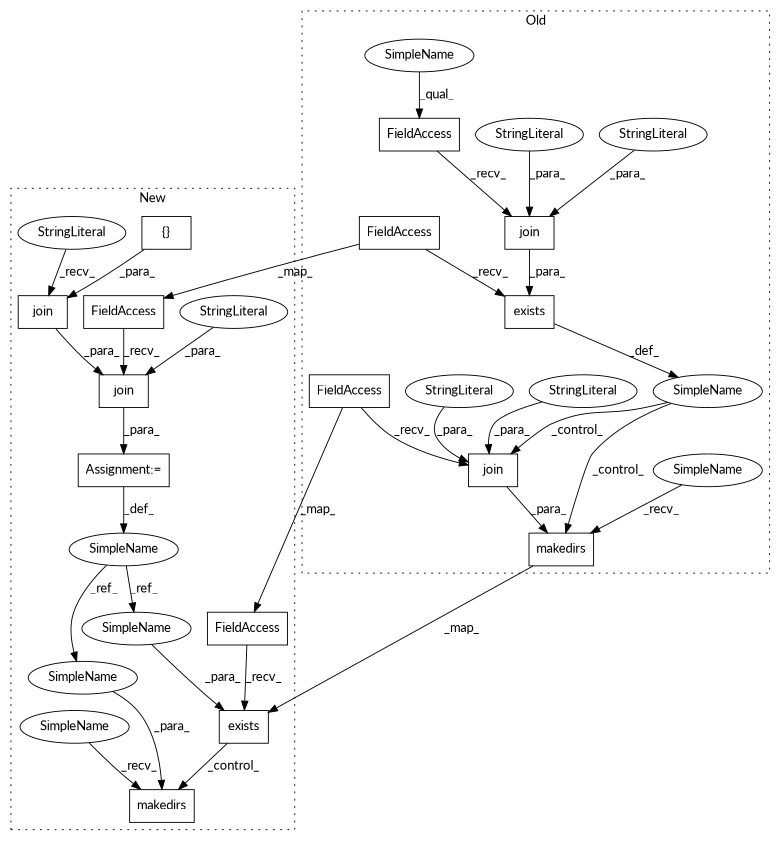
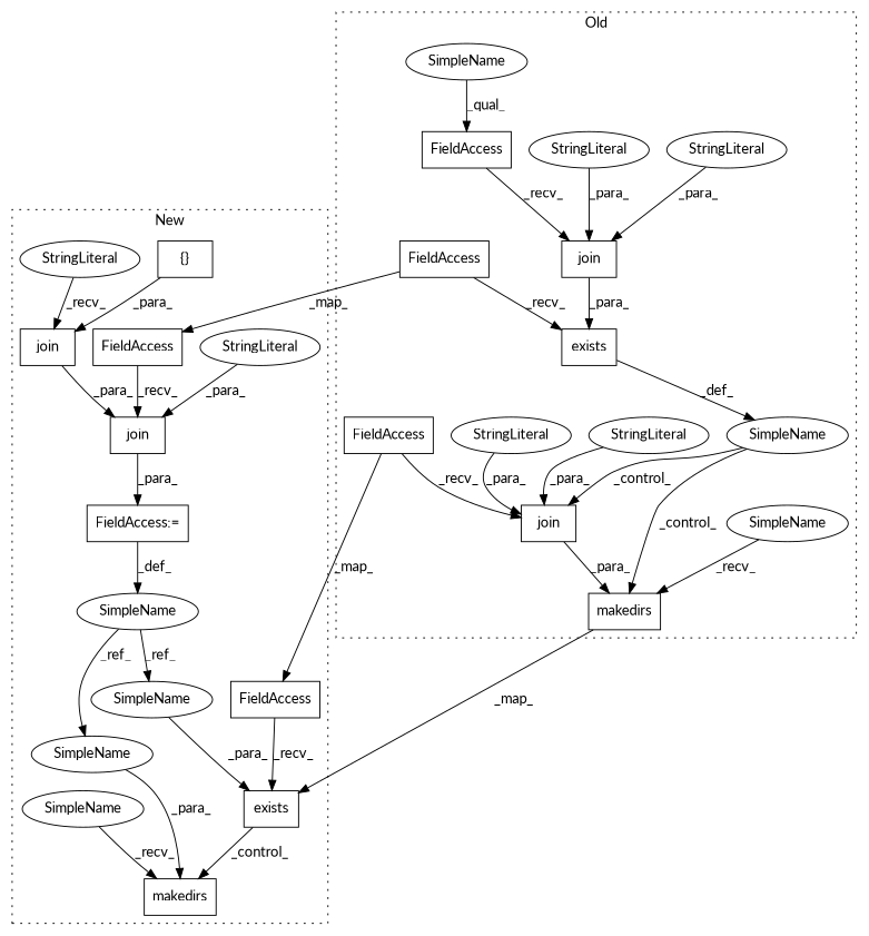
  digraph {
    fontname=Lato
    node [a=32 l=7 s=2035 shape=box fontname=Lato]
    edge [fontname=Lato]
    n1 [l="5,1" label=join s="2043,2060"]
    n2 [a=22 label=FieldAccess]
    n3 [a=45 label=StringLiteral s=2048 shape=ellipse]
    n4 [l="9,1" label=makedirs s="2075,2110"]
    n5 [l="7,1" label=exists s="2028,2061"]
    n6 [a=42 label=SimpleName shape=ellipse l="" s=""]
    n7 [l="5,1" label=join s="2092,2109"]
    n8 [a=45 l=4 label=StringLiteral s=2056 shape=ellipse]
    n9 [a=45 l=4 label=StringLiteral s=2105 shape=ellipse]
    n10 [a=45 label=StringLiteral s=2097 shape=ellipse]
    n11 [a=22 label=FieldAccess s=2020]
    n12 [a=22 label=FieldAccess s=2084]
    n13 [a=42 l=2 label=SimpleName shape=ellipse]
    n14 [a=42 l=2 label=SimpleName s=2072 shape=ellipse]
    n15 [a=4 l="1,1" label="{}" s="2095,2111"]
-   n16 [a=7 l=1 label="Assignment:=" s=2055]
+   n16 [a=7 l=1 label="FieldAccess:=" s=2055]
    n17 [l="9,1" label=makedirs s="2158,2171"]
    n18 [l="7,1" label=exists s="2133,2144"]
    n19 [a=42 l=4 label=SimpleName s=2051 shape=ellipse]
    n20 [l="5,1" label=join s="2081,2112"]
    n21 [a=45 l=3 label=StringLiteral s=2077 shape=ellipse]
    n22 [l="5,1" label=join s="2064,2113"]
    n23 [a=45 label=StringLiteral s=2069 shape=ellipse]
    n24 [a=22 label=FieldAccess s=2056]
    n25 [a=22 label=FieldAccess s=2125]
    n26 [a=42 l=2 label=SimpleName s=2155 shape=ellipse]
    n27 [a=42 l=4 label=SimpleName s=2140 shape=ellipse]
    n28 [a=42 l=4 label=SimpleName s=2167 shape=ellipse]
    subgraph cluster_1 {
      label=Old
      style=dotted
      n1
      n2
      n3
      n4
      n5
      n6
      n7
      n8
      n9
      n10
      n11
      n12
      n13
      n14
    }
    subgraph cluster_2 {
      label=New
      style=dotted
      n15
      n16
      n17
      n18
      n19
      n20
      n21
      n22
      n23
      n24
      n25
      n26
      n27
      n28
    }
    n1 -> n5 [label=_para_]
    n2 -> n1 [label=_recv_]
    n3 -> n1 [label=_para_]
    n4 -> n18 [label=_map_]
    n5 -> n6 [label=_def_]
    n6 -> n4 [label=_control_]
    n6 -> n7 [label=_control_]
    n7 -> n4 [label=_para_]
    n8 -> n1 [label=_para_]
    n9 -> n7 [label=_para_]
    n10 -> n7 [label=_para_]
    n11 -> n5 [label=_recv_]
    n11 -> n24 [label=_map_]
    n12 -> n7 [label=_recv_]
    n12 -> n25 [label=_map_]
    n13 -> n2 [label=_qual_]
    n14 -> n4 [label=_recv_]
    n15 -> n20 [label=_para_]
    n16 -> n19 [label=_def_]
    n18 -> n17 [label=_control_]
    n19 -> n27 [label=_ref_]
    n19 -> n28 [label=_ref_]
    n20 -> n22 [label=_para_]
    n21 -> n20 [label=_recv_]
    n22 -> n16 [label=_para_]
    n23 -> n22 [label=_para_]
    n24 -> n22 [label=_recv_]
    n25 -> n18 [label=_recv_]
    n26 -> n17 [label=_recv_]
    n27 -> n18 [label=_para_]
    n28 -> n17 [label=_para_]
  }
